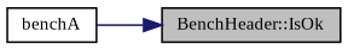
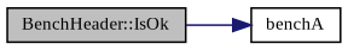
  digraph {
    rankdir=RL
    fontname="Liberation Serif"
    node [color=black fontname="Liberation Serif" fontsize=10 shape=record style=filled]
    n1 [fillcolor=grey75 fontcolor=black height=0.2 label="BenchHeader::IsOk" width=0.4]
    n2 [fillcolor=white height=0.2 label=benchA width=0.4]
-   n1 -> n2 [color=midnightblue dir=back fontname="Liberation Serif" fontsize=10 labelfontname=Helvetica labelfontsize=10 style=solid]
+   n2 -> n1 [color=midnightblue dir=back fontname="Liberation Serif" fontsize=10 labelfontname=Helvetica labelfontsize=10 style=solid]
  }
